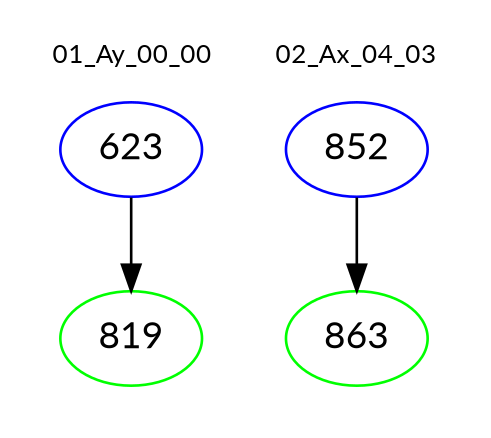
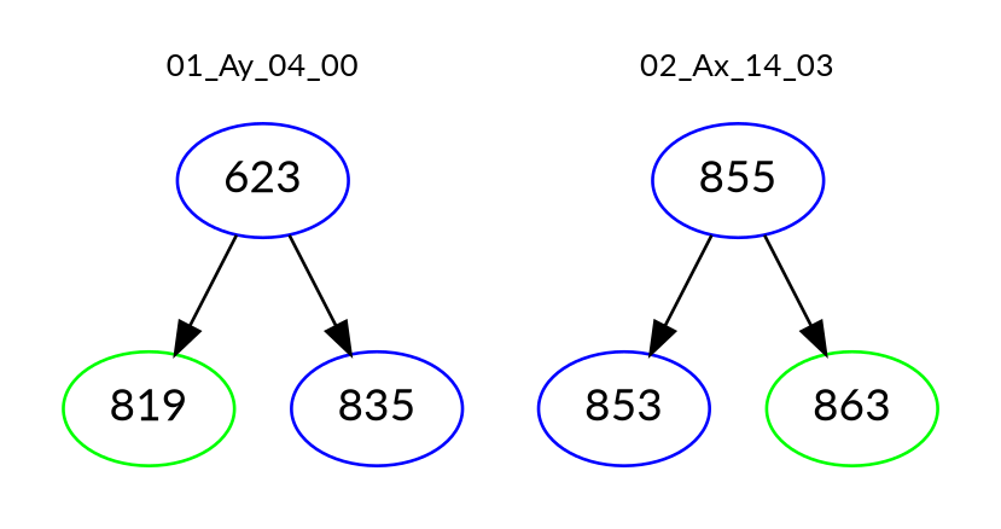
  digraph {
    fontname=Lato
    node [color=blue fontname=Lato]
    edge [color=black fontname=Lato]
    n1 [label=623]
    n2 [color=green label=819]
-   n4 [label=852]
+   n3 [label=835]
+   n4 [label=855]
+   n5 [label=853]
    n6 [color=green label=863]
    subgraph cluster_1 {
      color=white
      fontsize=10
-     label="01_Ay_00_00"
+     label="01_Ay_04_00"
      n1
      n2
+     n3
    }
    subgraph cluster_2 {
      color=white
      fontsize=10
-     label="02_Ax_04_03"
+     label="02_Ax_14_03"
      n4
+     n5
      n6
    }
    n1 -> n2
+   n1 -> n3
+   n4 -> n5
    n4 -> n6
  }
